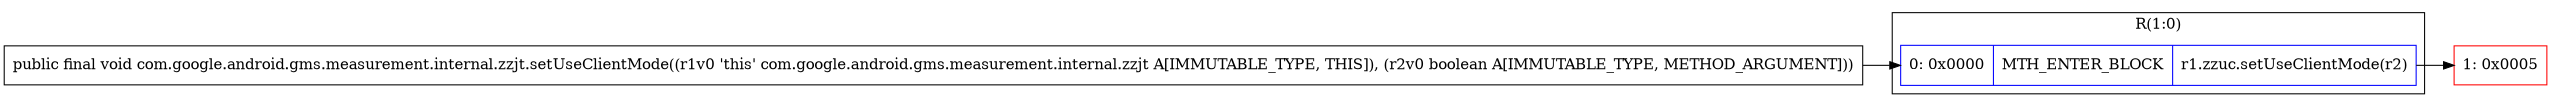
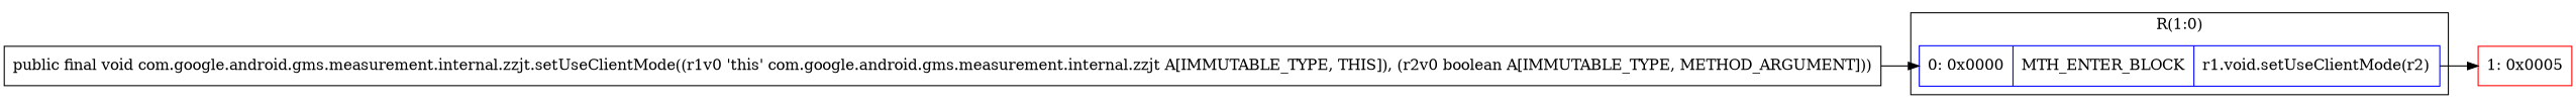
  digraph {
    rankdir=LR
    node [shape=record]
-   n1 [color=blue label="{0\:\ 0x0000|MTH_ENTER_BLOCK\l|r1.zzuc.setUseClientMode(r2)\l}"]
+   n1 [color=blue label="{0\:\ 0x0000|MTH_ENTER_BLOCK\l|r1.void.setUseClientMode(r2)\l}"]
    n2 [color=red label="{1\:\ 0x0005}"]
    n3 [label="{public final void com.google.android.gms.measurement.internal.zzjt.setUseClientMode((r1v0 'this' com.google.android.gms.measurement.internal.zzjt A[IMMUTABLE_TYPE, THIS]), (r2v0 boolean A[IMMUTABLE_TYPE, METHOD_ARGUMENT])) }"]
    subgraph cluster_1 {
      label="R(1:0)"
      n1
    }
    n1 -> n2
    n3 -> n1
  }
